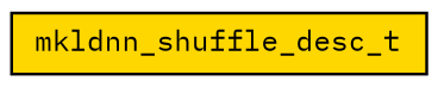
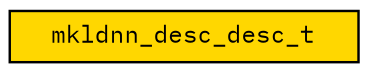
  digraph {
    rankdir=LR
    fontname="IBM Plex Mono"
-   n1 [color=black fillcolor=gold fontname="IBM Plex Mono" fontsize=10 height=0.2 label=mkldnn_shuffle_desc_t shape=record style=filled width=0.4]
+   n1 [color=black fillcolor=gold fontname="IBM Plex Mono" fontsize=10 height=0.2 label=mkldnn_desc_desc_t shape=record style=filled width=0.4]
  }
